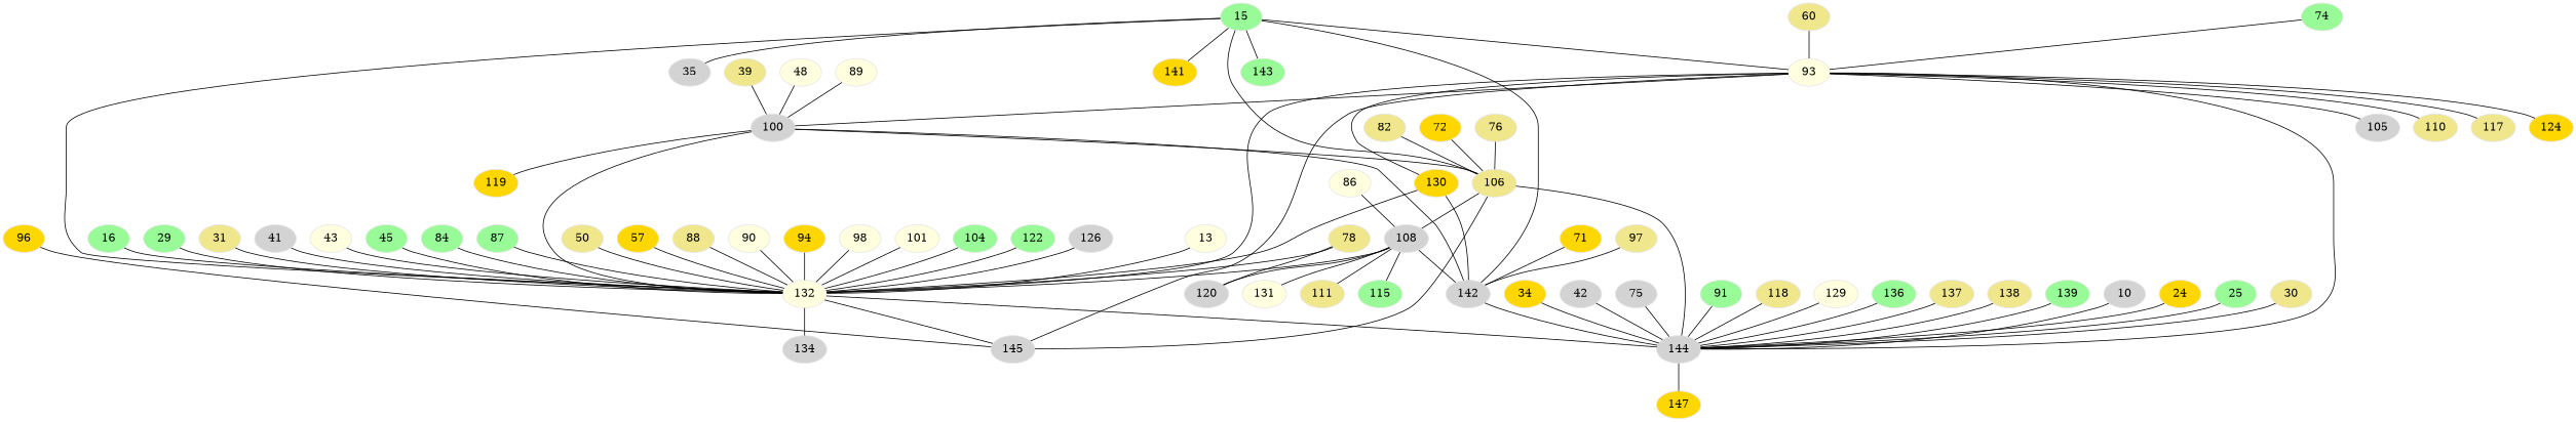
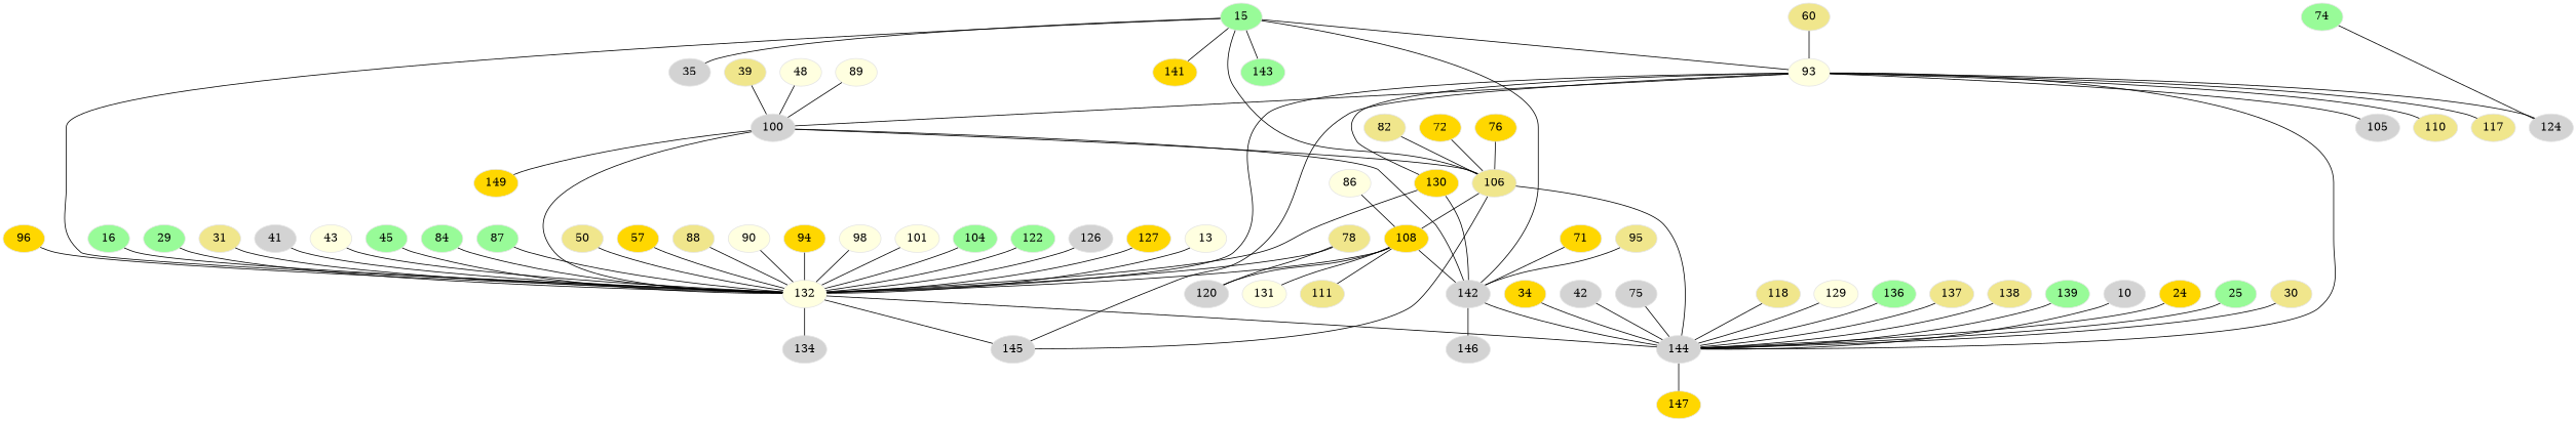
  graph {
    node [color=gray90 fillcolor=khaki style=filled]
    144 [fillcolor=lightgrey super="+51+121+135+128+66+140+116"]
    147 [fillcolor=gold]
    10 [fillcolor=lightgrey]
    13 [fillcolor=lightyellow super="+8"]
    132 [fillcolor=lightyellow super="+23+53+36+22"]
    145 [fillcolor=lightgrey super="+63+123"]
    134 [fillcolor=lightgrey]
    15 [fillcolor=palegreen super="+3"]
    35 [fillcolor=lightgrey]
    93 [fillcolor=lightyellow super="+33+44+85+92+73"]
    106 [super="+79+40"]
    141 [fillcolor=gold]
    142 [fillcolor=lightgrey super="+109+133+112+99"]
    143 [fillcolor=palegreen]
    100 [fillcolor=lightgrey super="+64+46"]
    105 [fillcolor=lightgrey]
    110
    117
-   124 [fillcolor=gold]
+   124 [fillcolor=lightgrey]
    130 [fillcolor=gold super="+113+12+27+96"]
-   108 [fillcolor=lightgrey super="+54+81"]
+   108 [fillcolor=gold super="+54+81"]
+   146 [fillcolor=lightgrey]
    16 [fillcolor=palegreen]
    24 [fillcolor=gold]
    25 [fillcolor=palegreen]
    29 [fillcolor=palegreen]
    30
    31
    34 [fillcolor=gold]
-   119 [fillcolor=gold]
+   119 [fillcolor=gold label=149]
    39
    41 [fillcolor=lightgrey]
    43 [fillcolor=lightyellow]
    45 [fillcolor=palegreen]
    48 [fillcolor=lightyellow]
    n36 [fillcolor=lightgrey label=42]
    50
    60
    71 [fillcolor=gold]
    72 [fillcolor=gold]
    74 [fillcolor=palegreen]
    75 [fillcolor=lightgrey super="+56"]
-   76
+   76 [fillcolor=gold]
    n44 [fillcolor=gold label=57]
    78 [super="+18"]
    120 [fillcolor=lightgrey super="+114"]
    82
    84 [fillcolor=palegreen]
    111
-   115 [fillcolor=palegreen]
    131 [fillcolor=lightyellow]
    86 [fillcolor=lightyellow]
    87 [fillcolor=palegreen]
    88
    89 [fillcolor=lightyellow super="+57"]
    90 [fillcolor=lightyellow]
-   91 [fillcolor=palegreen]
    94 [fillcolor=gold]
-   95 [label=97]
+   95
    n60 [fillcolor=gold label=96]
    98 [fillcolor=lightyellow]
    101 [fillcolor=lightyellow]
    104 [fillcolor=palegreen super="+59"]
    118
    122 [fillcolor=palegreen]
    126 [fillcolor=lightgrey super="+83"]
+   127 [fillcolor=gold]
    129 [fillcolor=lightyellow]
    136 [fillcolor=palegreen]
    137
    138 [super="+103"]
    139 [fillcolor=palegreen]
    144 -- 147
    10 -- 144
    13 -- 132
    132 -- 144 [weight=9]
    132 -- 145
    132 -- 134
    15 -- 132 [weight=3]
    15 -- 35
    15 -- 93 [weight=3]
    15 -- 106 [weight=2]
    15 -- 141
    15 -- 142 [weight=3]
    15 -- 143
    93 -- 144 [weight=3]
    93 -- 132
    93 -- 145
    93 -- 100
    93 -- 105
    93 -- 110
    93 -- 117
    93 -- 124
    93 -- 130 [weight=2]
    106 -- 144 [weight=3]
    106 -- 145
    106 -- 108 [weight=2]
    142 -- 144 [weight=2]
+   142 -- 146
    100 -- 132 [weight=5]
    100 -- 106
    100 -- 142 [weight=3]
    100 -- 119
    130 -- 132
    130 -- 142
    108 -- 132 [weight=4]
    108 -- 142 [weight=2]
    108 -- 120 [weight=2]
    108 -- 111
-   108 -- 115
    108 -- 131
    16 -- 132
    24 -- 144
    25 -- 144
    29 -- 132
    30 -- 144
    31 -- 132 [weight=3]
    34 -- 144
    39 -- 100
    41 -- 132
    43 -- 132
    45 -- 132
    48 -- 100
    n36 -- 144
    50 -- 132
    60 -- 93
    71 -- 142
    72 -- 106
-   74 -- 93
+   74 -- 124
    75 -- 144
    76 -- 106
    n44 -- 132
    78 -- 132
    78 -- 120
    82 -- 106
    84 -- 132
    86 -- 108
    87 -- 132
    88 -- 132
    89 -- 100
    90 -- 132 [weight=2]
-   91 -- 144
    94 -- 132
    95 -- 142
-   n60 -- 145
+   n60 -- 132
    98 -- 132
    101 -- 132
    104 -- 132
    118 -- 144
    122 -- 132
    126 -- 132
+   127 -- 132
    129 -- 144
    136 -- 144
    137 -- 144
    138 -- 144
    139 -- 144
  }
